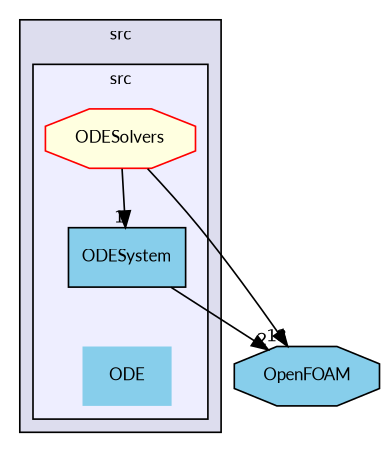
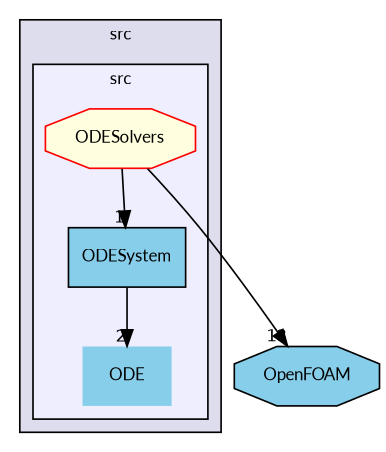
  digraph {
    compound=true
    fontname=Lato
    node [fillcolor=skyblue fontname=Lato fontsize=10 shape=octagon style=filled color=black]
    edge [fontname=Lato labeldistance=1.5 labelfontname=Helvetica labelfontsize=10]
    n1 [label=ODE shape=plaintext color=""]
    n2 [color=red fillcolor=lightyellow label=ODESolvers]
    n3 [label=ODESystem shape=box]
    n4 [label=OpenFOAM]
    subgraph cluster_1 {
      bgcolor="#ddddee"
      fontsize=10
      label=src
      pencolor=black
      subgraph cluster_2 {
        bgcolor="#eeeeff"
        fontsize=10
        label=src
        pencolor=black
        n1
        n2
        n3
      }
    }
    n2 -> n3 [headlabel=1]
    n2 -> n4 [headlabel=18]
-   n3 -> n4 [headlabel=2]
+   n3 -> n1 [headlabel=2]
  }
